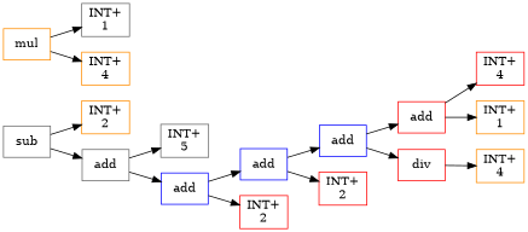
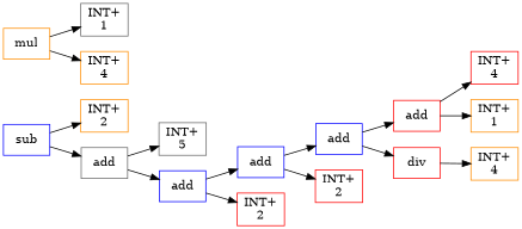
  digraph {
    rankdir=LR
    node [color=darkorange shape=box]
-   n1 [color=gray40 label=sub]
+   n1 [color=blue label=sub]
    n2 [label="INT+\n2"]
    n3 [color=gray40 label=add]
    n4 [color=gray40 label="INT+\n5"]
    n5 [color=blue label=add]
    n6 [color=blue label=add]
    n7 [color=red label="INT+\n2"]
    n8 [color=blue label=add]
    n9 [color=red label="INT+\n2"]
    n10 [color=red label=add]
    n11 [color=red label=div]
    n12 [color=red label="INT+\n4"]
    n13 [label="INT+\n1"]
    n14 [label="INT+\n4"]
    n15 [label=mul]
    n16 [color=gray40 label="INT+\n1"]
    n17 [label="INT+\n4"]
    n1 -> n2
    n1 -> n3
    n3 -> n4
    n3 -> n5
    n5 -> n6
    n5 -> n7
    n6 -> n8
    n6 -> n9
    n8 -> n10
    n8 -> n11
    n10 -> n12
    n10 -> n13
    n11 -> n14
    n15 -> n16
    n15 -> n17
  }
